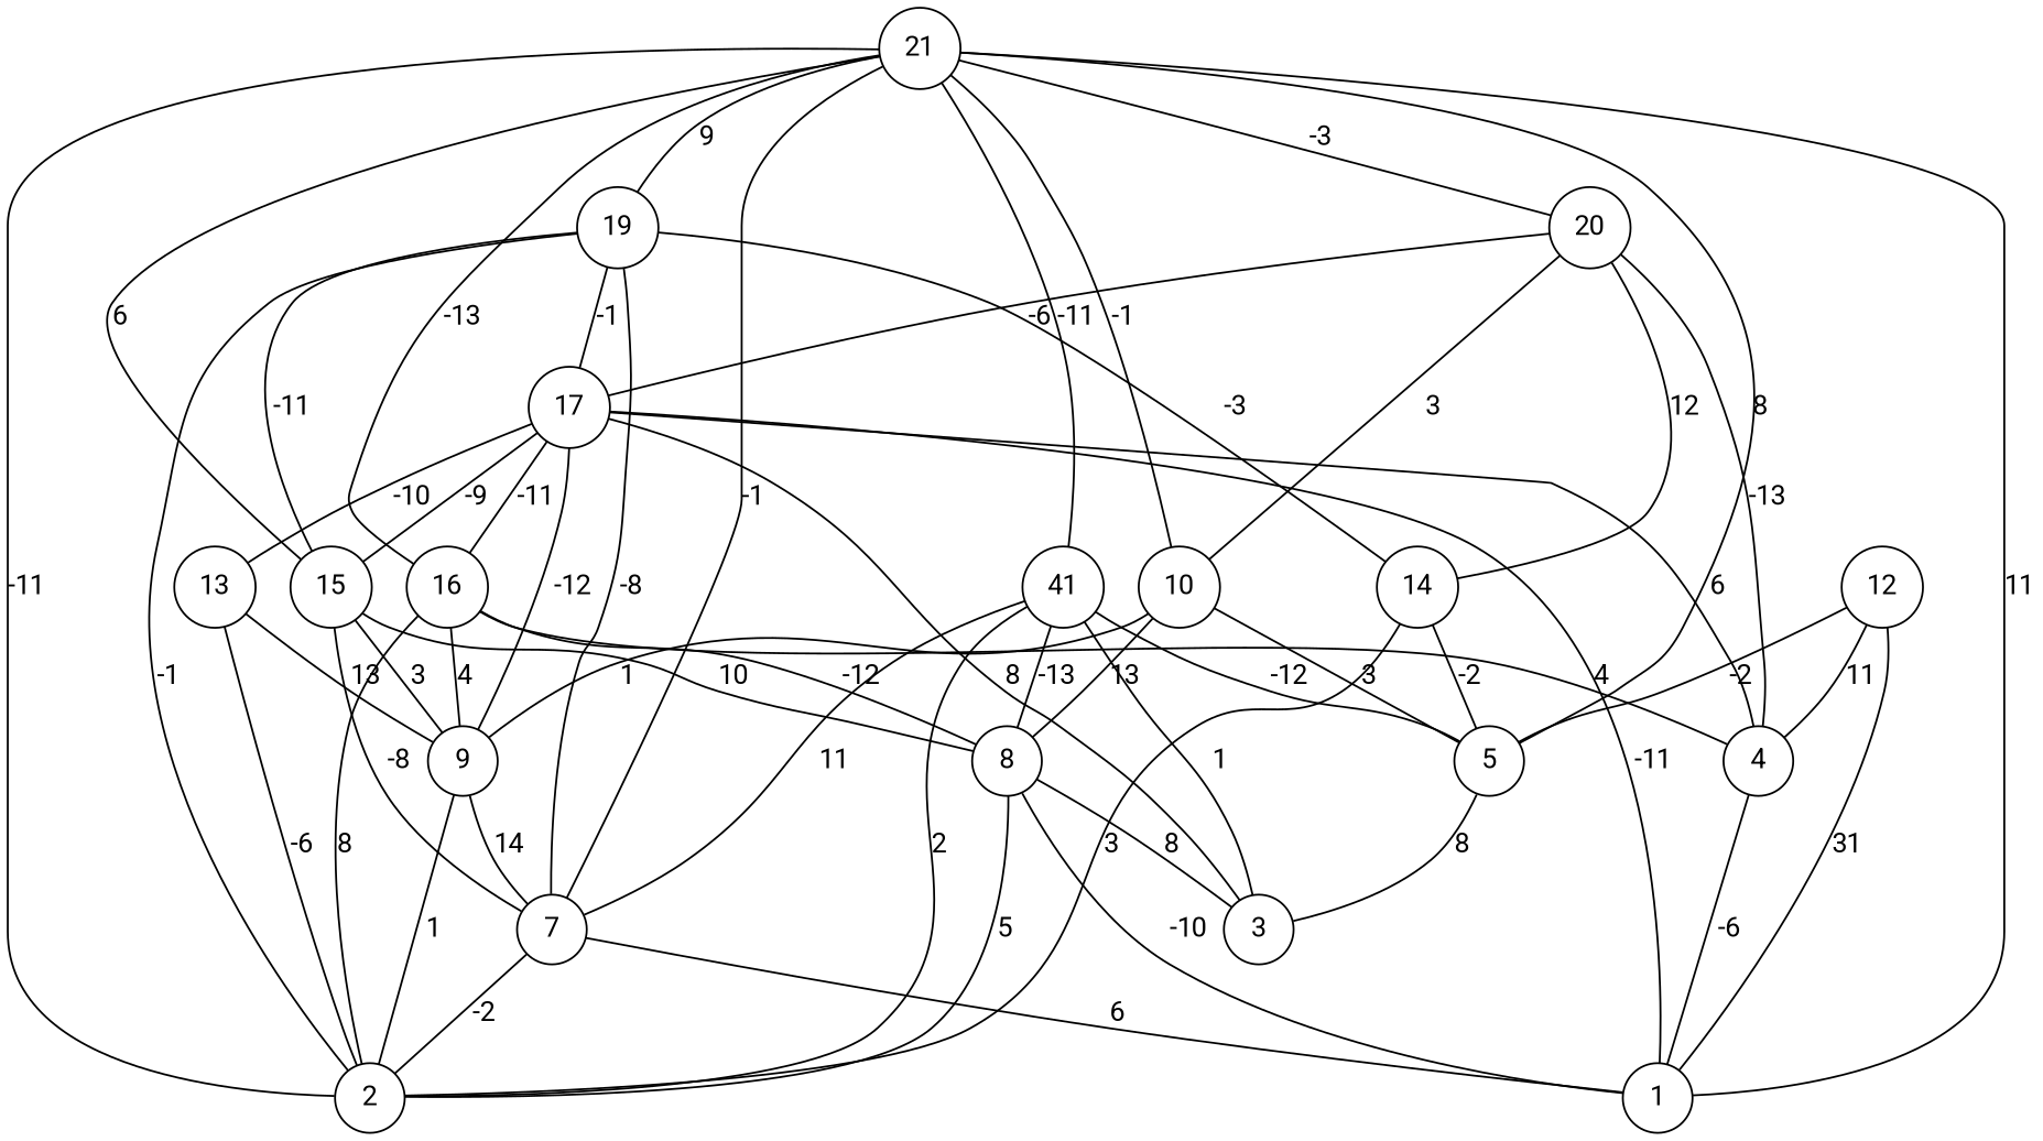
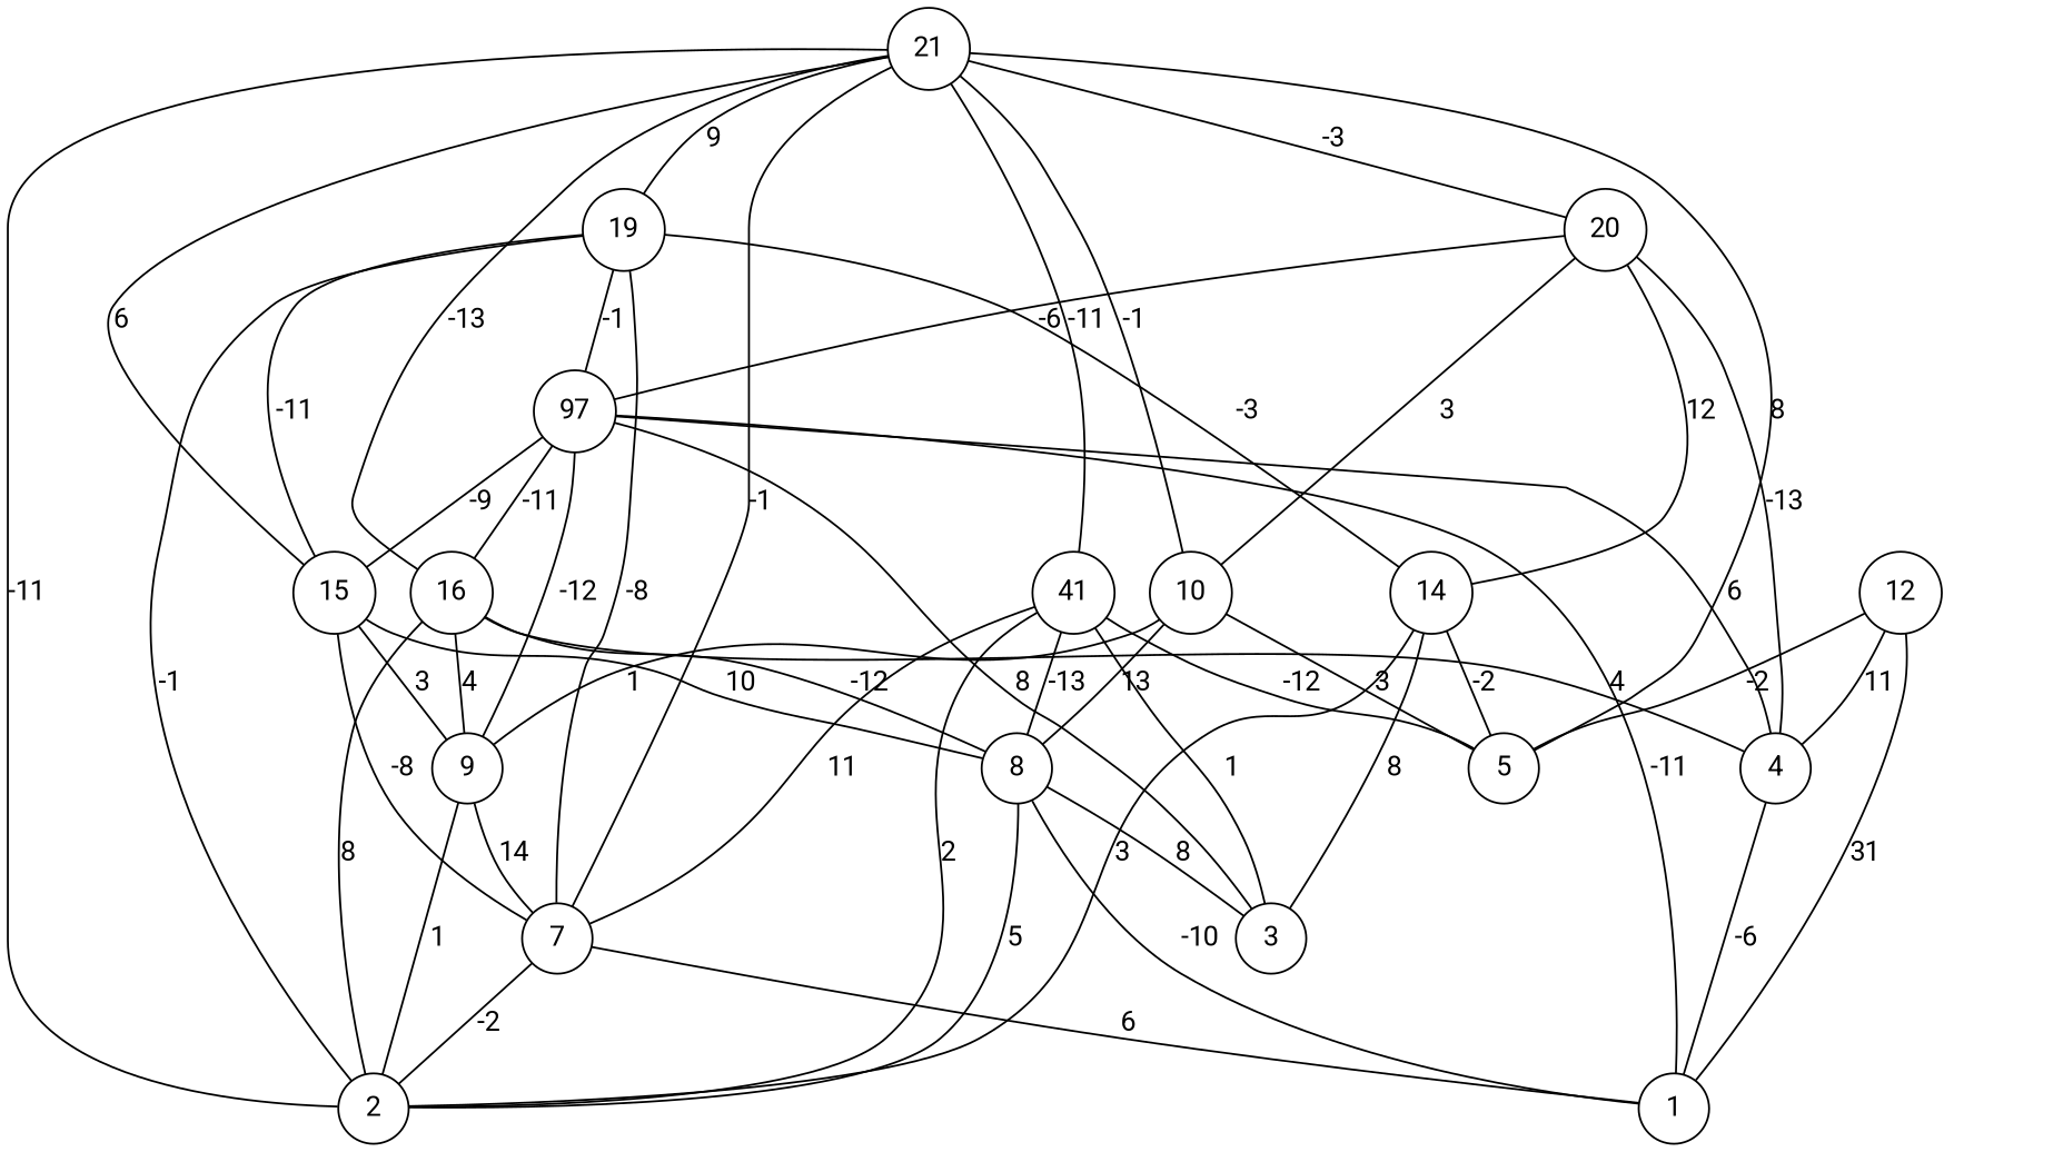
  graph {
    fontname=Roboto
    node [fontname=Roboto shape=circle]
    edge [fontname=Roboto]
    21
    1
    2
    5
    7
    10
    n7 [label=41]
    15
    16
    19
    20
    9
    8
    3
    4
    14
-   17
-   13
+   17 [label=97]
    12
-   21 -- 1 [label=11]
    21 -- 2 [label=-11]
    21 -- 5 [label=8]
    21 -- 7 [label=-1]
    21 -- 10 [label=-1]
    21 -- n7 [label=-11]
    21 -- 15 [label=6]
    21 -- 16 [label=-13]
    21 -- 19 [label=9]
    21 -- 20 [label=-3]
    7 -- 1 [label=6]
    7 -- 2 [label=-2]
    10 -- 5 [label=3]
    10 -- 9 [label=1]
    10 -- 8 [label=13]
    n7 -- 2 [label=2]
    n7 -- 5 [label=-12]
    n7 -- 7 [label=11]
    n7 -- 8 [label=-13]
    n7 -- 3 [label=1]
    15 -- 7 [label=-8]
    15 -- 9 [label=3]
    15 -- 8 [label=10]
    16 -- 2 [label=8]
    16 -- 9 [label=4]
    16 -- 8 [label=-12]
    16 -- 4 [label=4]
    19 -- 2 [label=-1]
    19 -- 7 [label=-8]
    19 -- 15 [label=-11]
    19 -- 14 [label=-3]
    19 -- 17 [label=-1]
    20 -- 10 [label=3]
    20 -- 4 [label=-13]
    20 -- 14 [label=12]
    20 -- 17 [label=-6]
    9 -- 2 [label=1]
    9 -- 7 [label=14]
    8 -- 1 [label=-10]
    8 -- 2 [label=5]
    8 -- 3 [label=8]
    4 -- 1 [label=-6]
    14 -- 2 [label=3]
    14 -- 5 [label=-2]
-   5 -- 3 [label=8]
+   14 -- 3 [label=8]
    17 -- 1 [label=-11]
    17 -- 15 [label=-9]
    17 -- 16 [label=-11]
    17 -- 9 [label=-12]
    17 -- 3 [label=8]
    17 -- 4 [label=6]
-   17 -- 13 [label=-10]
-   13 -- 2 [label=-6]
-   13 -- 9 [label=13]
    12 -- 1 [label=31]
    12 -- 5 [label=-2]
    12 -- 4 [label=11]
  }
